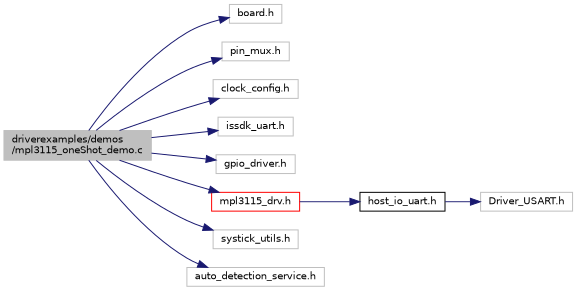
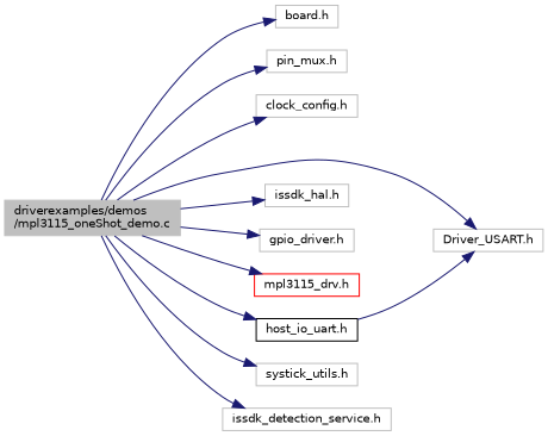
  digraph {
    rankdir=LR
    node [color=grey75 fillcolor=white fontname=Helvetica fontsize=10 shape=record style=filled]
    edge [color=midnightblue fontname=Helvetica fontsize=10 labelfontname=Helvetica labelfontsize=10 style=solid]
    n1 [fillcolor=grey75 fontcolor=black height=0.2 label="driverexamples/demos\l/mpl3115_oneShot_demo.c" width=0.4]
    n2 [height=0.2 label="board.h" width=0.4]
    n3 [height=0.2 label="pin_mux.h" width=0.4]
    n4 [height=0.2 label="clock_config.h" width=0.4]
    n5 [height=0.2 label="Driver_USART.h" width=0.4]
-   n6 [height=0.2 label="issdk_uart.h" width=0.4]
+   n6 [height=0.2 label="issdk_hal.h" width=0.4]
    n7 [height=0.2 label="gpio_driver.h" width=0.4]
    n8 [color=red height=0.2 label="mpl3115_drv.h" width=0.4]
    n9 [color=black height=0.2 label="host_io_uart.h" width=0.4]
    n10 [height=0.2 label="systick_utils.h" width=0.4]
-   n11 [height=0.2 label="auto_detection_service.h" width=0.4]
+   n11 [height=0.2 label="issdk_detection_service.h" width=0.4]
    n1 -> n2
    n1 -> n3
    n1 -> n4
+   n1 -> n5
    n1 -> n6
    n1 -> n7
    n1 -> n8
-   n8 -> n9
+   n1 -> n9
    n1 -> n10
    n1 -> n11
    n9 -> n5
  }
